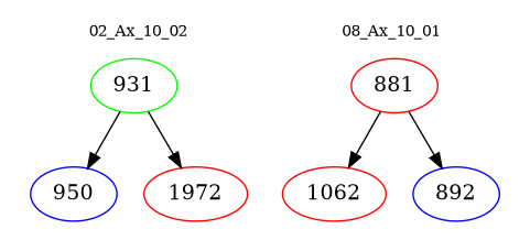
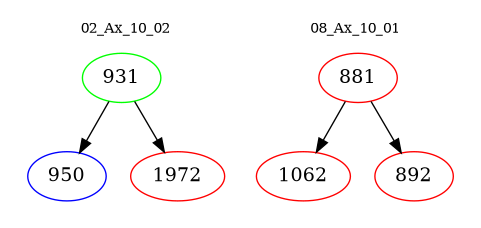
  digraph {
    node [color=red]
    edge [color=black]
    n1 [color=green label=931]
    n2 [color=blue label=950]
    n3 [label=1972]
    n4 [label=881]
    n5 [label=1062]
-   n6 [color=blue label=892]
+   n6 [label=892]
    subgraph cluster_1 {
      color=white
      fontsize=10
      label="02_Ax_10_02"
      n1
      n2
      n3
    }
    subgraph cluster_2 {
      color=white
      fontsize=10
      label="08_Ax_10_01"
      n4
      n5
      n6
    }
    n1 -> n2
    n1 -> n3
    n4 -> n5
    n4 -> n6
  }
